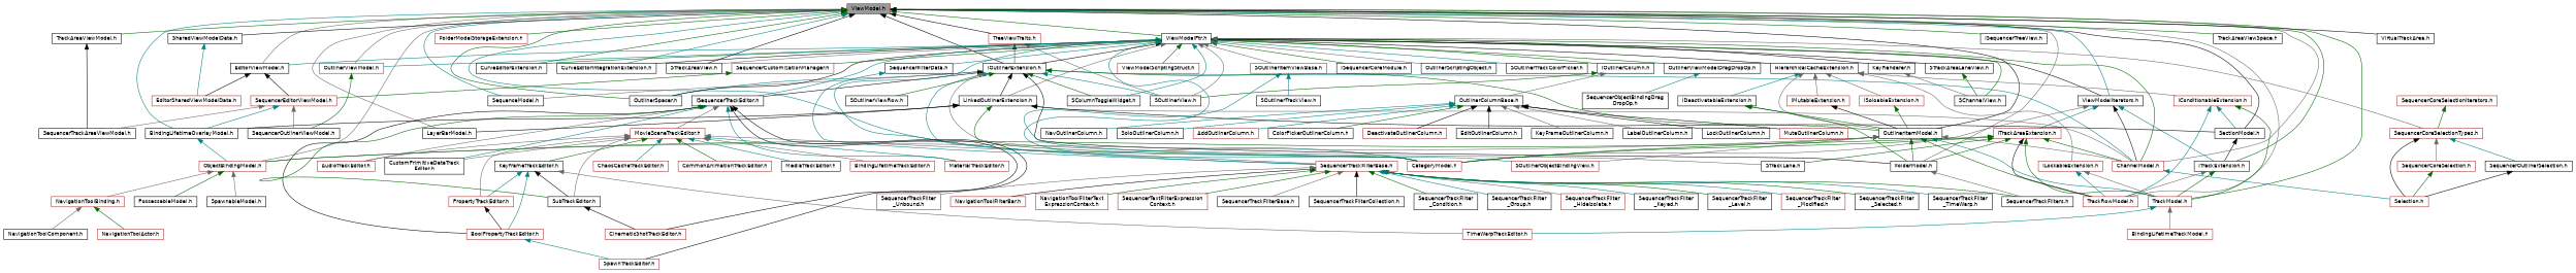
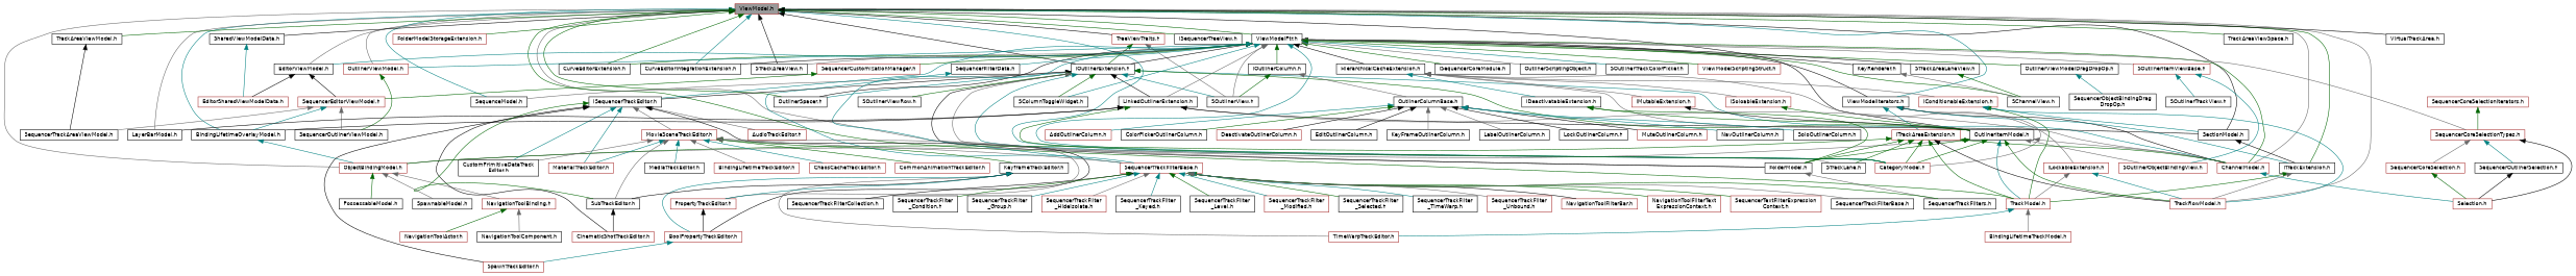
  digraph {
    node [color=black fillcolor=white fontname=Helvetica fontsize=10 shape=box style=filled]
    edge [color=darkgreen dir=back fontname=Helvetica fontsize=10 labelfontname=Helvetica labelfontsize=10 style=solid]
    n1 [color=brown fillcolor=grey60 fontcolor=black height=0.2 label="ViewModel.h" width=0.4]
    n2 [height=0.2 label="BindingLifetimeOverlayModel.h" width=0.4]
    n3 [color=brown height=0.2 label="ObjectBindingModel.h" width=0.4]
    n4 [color=brown height=0.2 label="CategoryModel.h" width=0.4]
    n5 [color=brown height=0.2 label="ChannelModel.h" width=0.4]
    n6 [height=0.2 label="CurveEditorExtension.h" width=0.4]
    n7 [height=0.2 label="CurveEditorIntegrationExtension.h" width=0.4]
    n8 [height=0.2 label="EditorViewModel.h" width=0.4]
    n9 [height=0.2 label="FolderModel.h" width=0.4]
    n10 [color=brown height=0.2 label="FolderModelStorageExtension.h" width=0.4]
    n11 [height=0.2 label="IOutlinerExtension.h" width=0.4]
    n12 [height=0.2 label="LayerBarModel.h" width=0.4]
    n13 [height=0.2 label="SectionModel.h" width=0.4]
    n14 [height=0.2 label="ITrackExtension.h" width=0.4]
    n15 [color=brown height=0.2 label="TrackModel.h" width=0.4]
    n16 [color=brown height=0.2 label="TrackRowModel.h" width=0.4]
    n17 [height=0.2 label="OutlinerItemModel.h" width=0.4]
    n18 [height=0.2 label="OutlinerSpacer.h" width=0.4]
    n19 [height=0.2 label="SequenceModel.h" width=0.4]
    n20 [height=0.2 label="ISequencerTreeView.h" width=0.4]
    n21 [color=brown height=0.2 label="OutlinerViewModel.h" width=0.4]
    n22 [height=0.2 label="STrackAreaView.h" width=0.4]
    n23 [height=0.2 label="SharedViewModelData.h" width=0.4]
    n24 [height=0.2 label="TrackAreaViewModel.h" width=0.4]
    n25 [height=0.2 label="TrackAreaViewSpace.h" width=0.4]
    n26 [color=brown height=0.2 label="TreeViewTraits.h" width=0.4]
    n27 [height=0.2 label="ViewModelIterators.h" width=0.4]
    n28 [height=0.2 label="ViewModelPtr.h" width=0.4]
    n29 [height=0.2 label="VirtualTrackArea.h" width=0.4]
    n30 [color=brown height=0.2 label="NavigationToolBinding.h" width=0.4]
    n31 [height=0.2 label="PossessableModel.h" width=0.4]
    n32 [height=0.2 label="SpawnableModel.h" width=0.4]
    n33 [color=brown height=0.2 label="Selection.h" width=0.4]
    n34 [color=brown height=0.2 label="EditorSharedViewModelData.h" width=0.4]
    n35 [color=brown height=0.2 label="SequencerEditorViewModel.h" width=0.4]
    n36 [height=0.2 label="SequencerTrackFilters.h" width=0.4]
    n37 [height=0.2 label="ISequencerTrackEditor.h" width=0.4]
    n38 [height=0.2 label="LinkedOutlinerExtension.h" width=0.4]
    n39 [height=0.2 label="SColumnToggleWidget.h" width=0.4]
    n40 [height=0.2 label="SOutlinerView.h" width=0.4]
    n41 [height=0.2 label="SOutlinerViewRow.h" width=0.4]
    n42 [height=0.2 label="STrackLane.h" width=0.4]
    n43 [color=brown height=0.2 label="TimeWarpTrackEditor.h" width=0.4]
    n44 [color=brown height=0.2 label="BindingLifetimeTrackModel.h" width=0.4]
    n45 [color=brown height=0.2 label="SOutlinerObjectBindingView.h" width=0.4]
    n46 [height=0.2 label="SequencerOutlinerViewModel.h" width=0.4]
    n47 [height=0.2 label="SequencerTrackAreaViewModel.h" width=0.4]
    n48 [color=brown height=0.2 label="ITrackAreaExtension.h" width=0.4]
    n49 [color=brown height=0.2 label="SequencerTrackFilterBase.h" width=0.4]
    n50 [height=0.2 label="HierarchicalCacheExtension.h" width=0.4]
    n51 [height=0.2 label="IOutlinerColumn.h" width=0.4]
    n52 [height=0.2 label="ISequencerCoreModule.h" width=0.4]
    n53 [height=0.2 label="KeyRenderer.h" width=0.4]
    n54 [height=0.2 label="SChannelView.h" width=0.4]
    n55 [height=0.2 label="OutlinerScriptingObject.h" width=0.4]
    n56 [height=0.2 label="OutlinerViewModelDragDropOp.h" width=0.4]
    n57 [color=brown height=0.2 label="SOutlinerItemViewBase.h" width=0.4]
    n58 [height=0.2 label="SOutlinerTrackColorPicker.h" width=0.4]
    n59 [height=0.2 label="STrackAreaLaneView.h" width=0.4]
    n60 [color=brown height=0.2 label="SequencerCoreSelectionTypes.h" width=0.4]
    n61 [color=brown height=0.2 label="SequencerCustomizationManager.h" width=0.4]
    n62 [height=0.2 label="SequencerFilterData.h" width=0.4]
    n63 [color=brown height=0.2 label="ViewModelScriptingStruct.h" width=0.4]
    n64 [color=brown height=0.2 label="NavigationToolActor.h" width=0.4]
    n65 [height=0.2 label="NavigationToolComponent.h" width=0.4]
    n66 [color=brown height=0.2 label="AudioTrackEditor.h" width=0.4]
    n67 [color=brown height=0.2 label="BoolPropertyTrackEditor.h" width=0.4]
    n68 [color=brown height=0.2 label="SpawnTrackEditor.h" width=0.4]
    n69 [color=brown height=0.2 label="CinematicShotTrackEditor.h" width=0.4]
    n70 [height=0.2 label="CustomPrimitiveDataTrack\lEditor.h" width=0.4]
    n71 [color=brown height=0.2 label="MaterialTrackEditor.h" width=0.4]
    n72 [color=brown height=0.2 label="MovieSceneTrackEditor.h" width=0.4]
    n73 [height=0.2 label="SubTrackEditor.h" width=0.4]
    n74 [color=brown height=0.2 label="BindingLifetimeTrackEditor.h" width=0.4]
    n75 [color=brown height=0.2 label="ChaosCacheTrackEditor.h" width=0.4]
    n76 [color=brown height=0.2 label="CommonAnimationTrackEditor.h" width=0.4]
    n77 [height=0.2 label="KeyframeTrackEditor.h" width=0.4]
    n78 [color=brown height=0.2 label="PropertyTrackEditor.h" width=0.4]
    n79 [height=0.2 label="MediaTrackEditor.h" width=0.4]
    n80 [color=brown height=0.2 label="NavigationToolFilterBar.h" width=0.4]
    n81 [color=brown height=0.2 label="NavigationToolFilterText\lExpressionContext.h" width=0.4]
    n82 [color=brown height=0.2 label="SequencerTextFilterExpression\lContext.h" width=0.4]
    n83 [height=0.2 label="SequencerTrackFilterBase.h" width=0.4]
    n84 [height=0.2 label="SequencerTrackFilterCollection.h" width=0.4]
    n85 [height=0.2 label="SequencerTrackFilter\l_Condition.h" width=0.4]
    n86 [height=0.2 label="SequencerTrackFilter\l_Group.h" width=0.4]
    n87 [color=brown height=0.2 label="SequencerTrackFilter\l_HideIsolate.h" width=0.4]
    n88 [height=0.2 label="SequencerTrackFilter\l_Keyed.h" width=0.4]
    n89 [height=0.2 label="SequencerTrackFilter\l_Level.h" width=0.4]
    n90 [color=brown height=0.2 label="SequencerTrackFilter\l_Modified.h" width=0.4]
    n91 [height=0.2 label="SequencerTrackFilter\l_Selected.h" width=0.4]
    n92 [height=0.2 label="SequencerTrackFilter\l_TimeWarp.h" width=0.4]
    n93 [color=brown height=0.2 label="SequencerTrackFilter\l_Unbound.h" width=0.4]
    n94 [color=brown height=0.2 label="IConditionableExtension.h" width=0.4]
    n95 [height=0.2 label="IDeactivatableExtension.h" width=0.4]
    n96 [color=brown height=0.2 label="ILockableExtension.h" width=0.4]
    n97 [color=brown height=0.2 label="IMutableExtension.h" width=0.4]
    n98 [color=brown height=0.2 label="ISoloableExtension.h" width=0.4]
    n99 [height=0.2 label="OutlinerColumnBase.h" width=0.4]
    n100 [height=0.2 label="SequencerObjectBindingDrag\lDropOp.h" width=0.4]
    n101 [height=0.2 label="SOutlinerTrackView.h" width=0.4]
    n102 [color=brown height=0.2 label="SequencerCoreSelectionIterators.h" width=0.4]
    n103 [color=brown height=0.2 label="SequencerCoreSelection.h" width=0.4]
    n104 [height=0.2 label="SequencerOutlinerSelection.h" width=0.4]
    n105 [color=brown height=0.2 label="AddOutlinerColumn.h" width=0.4]
    n106 [height=0.2 label="ColorPickerOutlinerColumn.h" width=0.4]
    n107 [color=brown height=0.2 label="DeactivateOutlinerColumn.h" width=0.4]
    n108 [height=0.2 label="EditOutlinerColumn.h" width=0.4]
    n109 [height=0.2 label="KeyFrameOutlinerColumn.h" width=0.4]
    n110 [height=0.2 label="LabelOutlinerColumn.h" width=0.4]
    n111 [height=0.2 label="LockOutlinerColumn.h" width=0.4]
    n112 [color=brown height=0.2 label="MuteOutlinerColumn.h" width=0.4]
    n113 [height=0.2 label="NavOutlinerColumn.h" width=0.4]
    n114 [height=0.2 label="SoloOutlinerColumn.h" width=0.4]
    n1 -> n2 [color=teal]
    n1 -> n3 [color=gray40]
    n1 -> n4 [color=teal]
    n1 -> n5 [color=gray40]
    n1 -> n6
    n1 -> n7 [color=teal]
    n1 -> n8 [color=gray40]
    n1 -> n9 [color=gray40]
    n1 -> n10
    n1 -> n11 [color=black]
    n1 -> n12 [color=gray40]
    n1 -> n13 [color=black]
    n1 -> n14
    n1 -> n15
    n1 -> n16 [color=gray40]
    n1 -> n17 [color=black]
    n1 -> n18
    n1 -> n19 [color=teal]
    n1 -> n20
    n1 -> n21 [color=gray40]
    n1 -> n22 [color=black]
    n1 -> n23 [color=black]
    n1 -> n24
    n1 -> n25
    n1 -> n26 [color=black]
    n1 -> n27 [color=teal]
    n1 -> n28
    n1 -> n29 [color=black]
    n2 -> n3 [color=teal]
    n3 -> n30 [color=gray40]
    n3 -> n31
    n3 -> n32 [color=gray40]
    n5 -> n33 [color=teal]
    n8 -> n34 [color=black]
    n8 -> n35 [color=black]
    n9 -> n36 [color=gray40]
    n11 -> n4 [color=teal]
    n11 -> n5 [color=teal]
    n11 -> n9 [color=black]
    n11 -> n17
    n11 -> n18 [color=teal]
    n11 -> n19 [color=gray40]
    n11 -> n37 [color=black]
    n11 -> n38 [color=black]
    n11 -> n39
    n11 -> n40 [color=teal]
    n11 -> n41
    n11 -> n42 [color=gray40]
    n13 -> n14 [color=black]
    n14 -> n15
    n14 -> n16 [color=gray40]
    n15 -> n43 [color=teal]
    n15 -> n44 [color=gray40]
    n17 -> n3 [color=gray40]
    n17 -> n4
    n17 -> n5 [color=gray40]
    n17 -> n9
    n17 -> n15 [color=teal]
    n17 -> n16
    n17 -> n45 [color=gray40]
    n21 -> n46
    n23 -> n34 [color=teal]
    n24 -> n47 [color=black]
    n26 -> n11
    n26 -> n40 [color=gray40]
    n27 -> n4 [color=gray40]
    n27 -> n5 [color=black]
    n27 -> n14 [color=teal]
    n27 -> n48 [color=teal]
    n28 -> n4 [color=teal]
    n28 -> n5
    n28 -> n6
    n28 -> n7 [color=black]
    n28 -> n8 [color=teal]
    n28 -> n11 [color=black]
    n28 -> n18 [color=black]
    n28 -> n21 [color=teal]
    n28 -> n22 [color=gray40]
    n28 -> n27 [color=black]
    n28 -> n37 [color=teal]
    n28 -> n38 [color=gray40]
    n28 -> n39 [color=teal]
    n28 -> n40 [color=gray40]
    n28 -> n49 [color=teal]
    n28 -> n50 [color=black]
    n28 -> n51
    n28 -> n52
    n28 -> n53 [color=black]
    n28 -> n54
    n28 -> n55 [color=gray40]
    n28 -> n56
    n28 -> n57 [color=gray40]
    n28 -> n58 [color=teal]
    n28 -> n59 [color=black]
    n28 -> n60 [color=gray40]
    n28 -> n61
    n28 -> n62 [color=teal]
    n28 -> n63
    n30 -> n64
    n30 -> n65 [color=gray40]
    n35 -> n2 [color=teal]
    n35 -> n46 [color=gray40]
    n35 -> n47 [color=gray40]
    n37 -> n66 [color=gray40]
    n37 -> n67 [color=black]
    n37 -> n68 [color=black]
    n37 -> n69 [color=black]
    n37 -> n70 [color=teal]
    n37 -> n71 [color=teal]
    n37 -> n72 [color=gray40]
    n37 -> n73
    n38 -> n2 [color=black]
    n38 -> n4
    n38 -> n5 [color=gray40]
    n38 -> n12 [color=black]
    n38 -> n13 [color=black]
    n48 -> n3
    n48 -> n4
    n48 -> n5
    n48 -> n9
    n48 -> n15
    n48 -> n16 [color=black]
    n48 -> n42
    n49 -> n36
    n49 -> n80 [color=black]
    n49 -> n81
    n49 -> n82
    n49 -> n83 [color=gray40]
    n49 -> n84 [color=black]
    n49 -> n85
    n49 -> n86 [color=teal]
    n49 -> n87 [color=gray40]
    n49 -> n88 [color=teal]
    n49 -> n89
    n49 -> n90 [color=teal]
    n49 -> n91
    n49 -> n92 [color=teal]
    n49 -> n93 [color=gray40]
    n50 -> n17 [color=gray40]
    n50 -> n94 [color=gray40]
    n50 -> n95 [color=teal]
    n50 -> n96 [color=gray40]
    n50 -> n97 [color=gray40]
    n50 -> n98 [color=gray40]
    n51 -> n40
    n51 -> n99 [color=gray40]
    n53 -> n54 [color=gray40]
    n56 -> n100 [color=teal]
    n57 -> n45 [color=teal]
    n57 -> n101 [color=teal]
    n59 -> n54
    n60 -> n33 [color=black]
    n60 -> n103 [color=gray40]
    n60 -> n104 [color=teal]
    n61 -> n35
    n62 -> n49 [color=teal]
    n67 -> n68 [color=teal]
    n72 -> n49 [color=gray40]
-   n72 -> n66 [color=gray40]
    n72 -> n70 [color=gray40]
    n72 -> n71 [color=teal]
    n72 -> n73 [color=gray40]
    n72 -> n74 [color=gray40]
    n72 -> n75 [color=teal]
    n72 -> n76
    n72 -> n77
    n72 -> n78 [color=gray40]
    n72 -> n79 [color=teal]
    n73 -> n69 [color=black]
    n77 -> n43 [color=gray40]
    n77 -> n67 [color=teal]
    n77 -> n73 [color=black]
    n77 -> n78 [color=teal]
    n78 -> n67 [color=black]
    n94 -> n13 [color=teal]
    n94 -> n15
    n94 -> n16 [color=teal]
    n95 -> n9
    n95 -> n17
    n96 -> n15 [color=gray40]
    n96 -> n16 [color=teal]
    n97 -> n17 [color=black]
    n98 -> n17
    n99 -> n105 [color=teal]
    n99 -> n106
    n99 -> n107 [color=black]
    n99 -> n108 [color=black]
    n99 -> n109 [color=gray40]
    n99 -> n110 [color=gray40]
    n99 -> n111 [color=black]
    n99 -> n112 [color=black]
    n99 -> n113 [color=teal]
    n99 -> n114 [color=teal]
    n102 -> n60
    n103 -> n33
    n104 -> n33 [color=black]
  }
